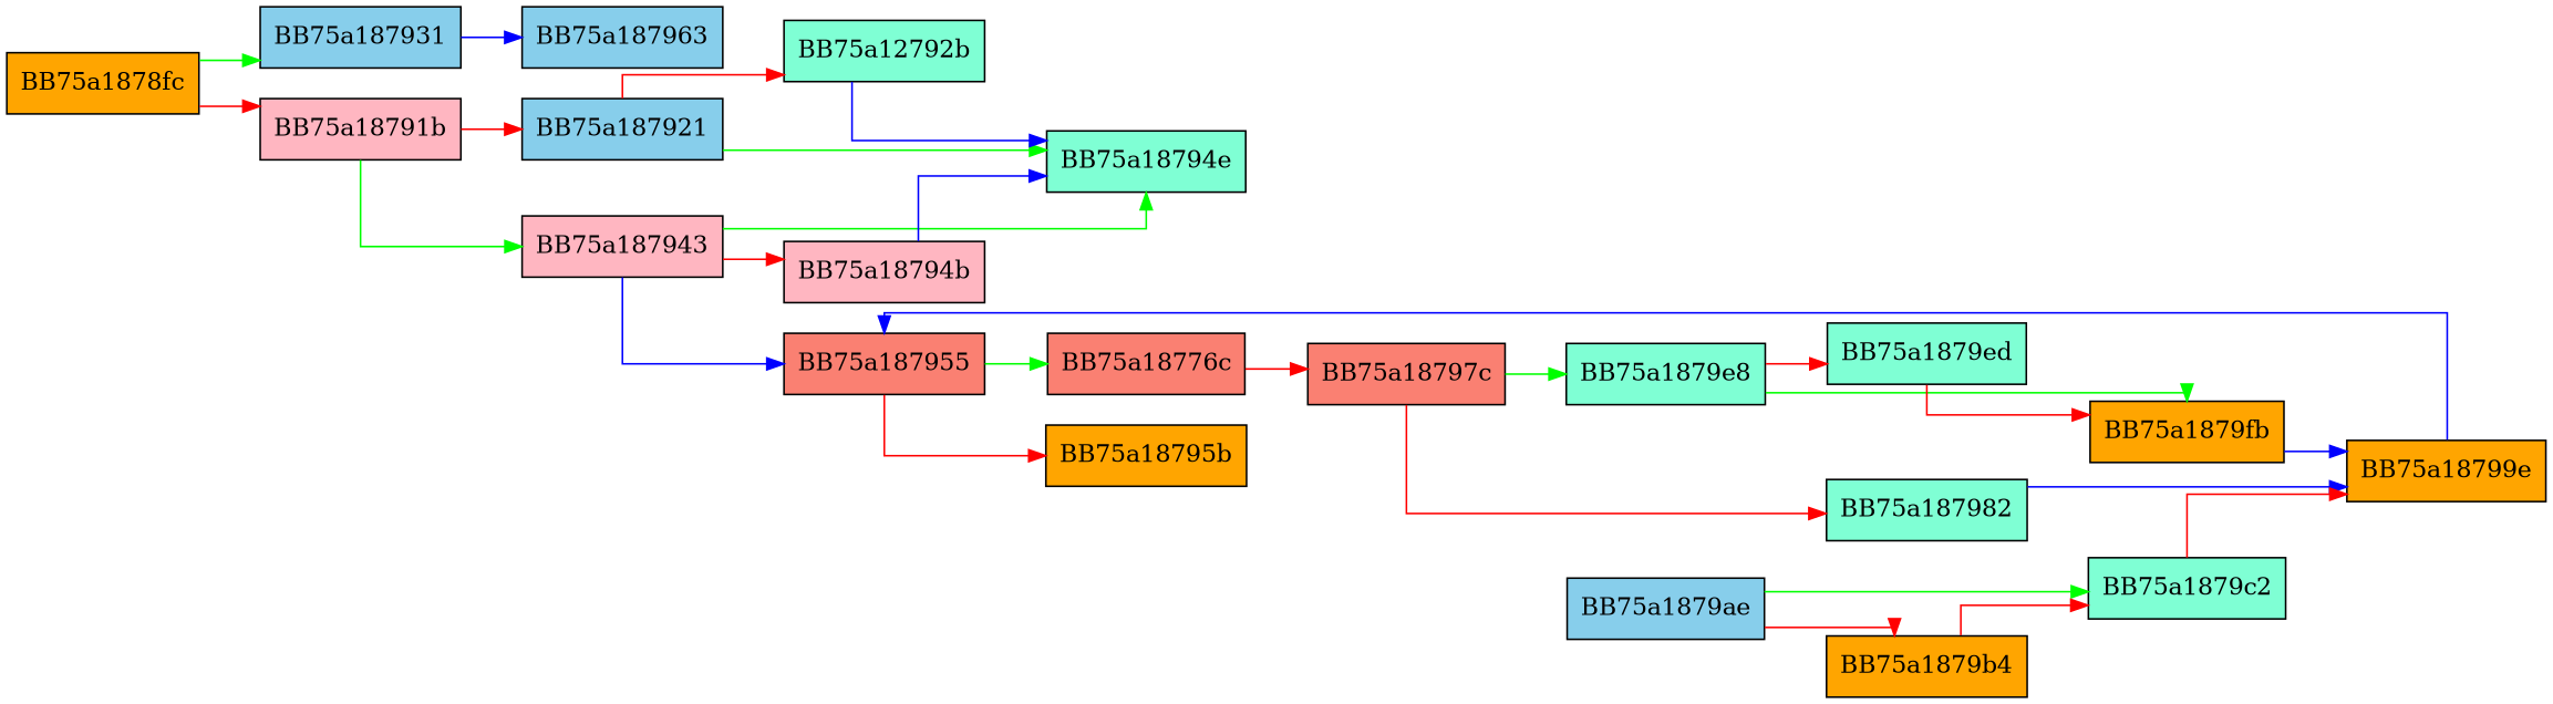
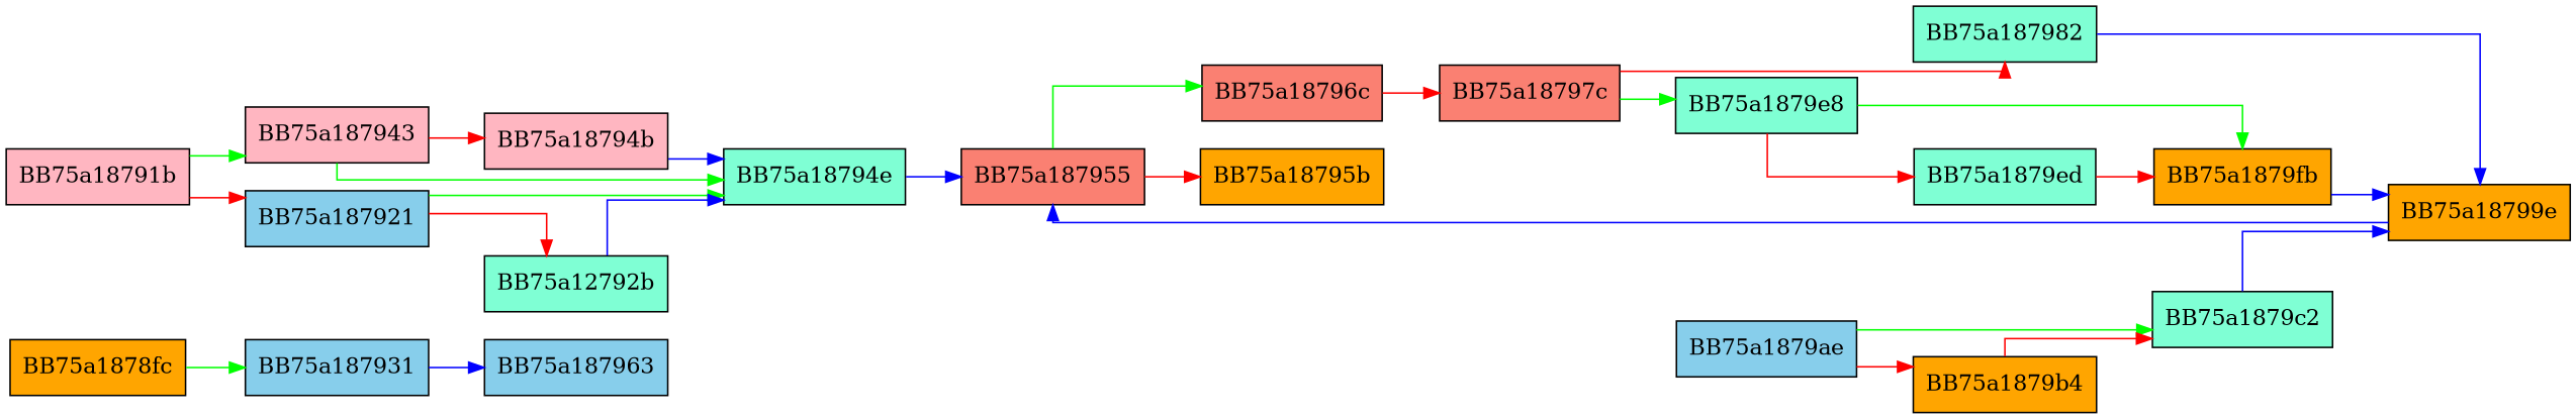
  digraph {
    rankdir=LR
    splines=ortho
    node [fillcolor=aquamarine shape=box style=filled]
    edge [color=red]
    BB75a1878fc [fillcolor=orange]
    BB75a187931 [fillcolor=skyblue]
    BB75a18791b [fillcolor=lightpink]
    BB75a187963 [fillcolor=skyblue]
    BB75a187943 [fillcolor=lightpink]
    BB75a187921 [fillcolor=skyblue]
    BB75a18794e
    BB75a18794b [fillcolor=lightpink]
    n9 [label=BB75a12792b]
    BB75a187955 [fillcolor=salmon]
-   BB75a18796c [fillcolor=salmon label=BB75a18776c]
+   BB75a18796c [fillcolor=salmon]
    BB75a18795b [fillcolor=orange]
    BB75a18797c [fillcolor=salmon]
    BB75a187982
    BB75a1879e8
    BB75a18799e [fillcolor=orange]
    BB75a1879c2
    BB75a1879ae [fillcolor=skyblue]
    BB75a1879b4 [fillcolor=orange]
    BB75a1879fb [fillcolor=orange]
    BB75a1879ed
    BB75a1878fc -> BB75a187931 [color=green]
-   BB75a1878fc -> BB75a18791b
    BB75a187931 -> BB75a187963 [color=blue]
    BB75a18791b -> BB75a187943 [color=green]
    BB75a18791b -> BB75a187921
    BB75a187943 -> BB75a18794e [color=green]
    BB75a187943 -> BB75a18794b
    BB75a187921 -> BB75a18794e [color=green]
    BB75a187921 -> n9
-   BB75a187943 -> BB75a187955 [color=blue]
+   BB75a18794e -> BB75a187955 [color=blue]
    BB75a18794b -> BB75a18794e [color=blue]
    n9 -> BB75a18794e [color=blue]
    BB75a187955 -> BB75a18796c [color=green]
    BB75a187955 -> BB75a18795b
    BB75a18796c -> BB75a18797c
    BB75a18797c -> BB75a187982
    BB75a18797c -> BB75a1879e8 [color=green]
    BB75a187982 -> BB75a18799e [color=blue]
    BB75a1879e8 -> BB75a1879fb [color=green]
    BB75a1879e8 -> BB75a1879ed
    BB75a18799e -> BB75a187955 [color=blue]
-   BB75a1879c2 -> BB75a18799e
+   BB75a1879c2 -> BB75a18799e [color=blue]
    BB75a1879ae -> BB75a1879c2 [color=green]
    BB75a1879ae -> BB75a1879b4
    BB75a1879b4 -> BB75a1879c2
    BB75a1879fb -> BB75a18799e [color=blue]
    BB75a1879ed -> BB75a1879fb
  }
